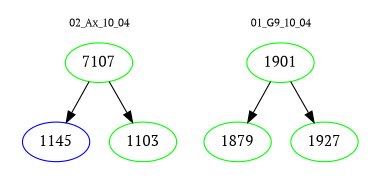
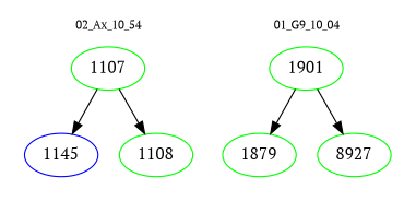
  digraph {
    fontname="PT Serif"
    node [color=green fontname="PT Serif"]
    edge [color=black fontname="PT Serif"]
-   n1 [label=7107]
+   n1 [label=1107]
    n2 [color=blue label=1145]
-   n3 [label=1103]
+   n3 [label=1108]
    n4 [label=1901]
    n5 [label=1879]
-   n6 [label=1927]
+   n6 [label=8927]
    subgraph cluster_1 {
      color=white
      fontsize=10
-     label="02_Ax_10_04"
+     label="02_Ax_10_54"
      n1
      n2
      n3
    }
    subgraph cluster_2 {
      color=white
      fontsize=10
      label="01_G9_10_04"
      n4
      n5
      n6
    }
    n1 -> n2
    n1 -> n3
    n4 -> n5
    n4 -> n6
  }
